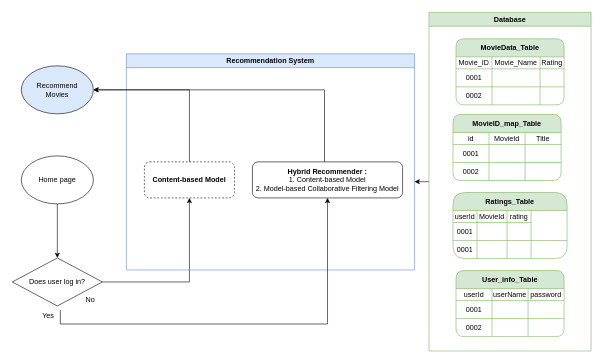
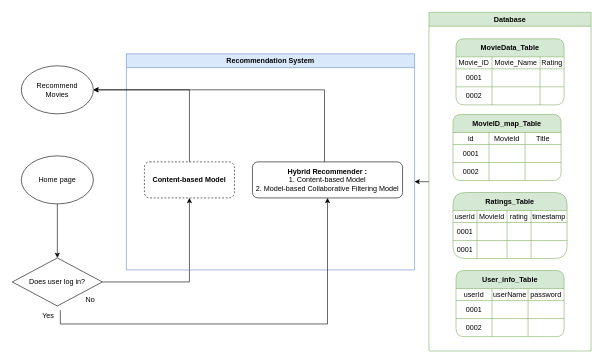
  <mxCell id="0" />
  <mxCell id="1" parent="0" />
  <mxCell id="2" style="edgeStyle=orthogonalEdgeStyle;rounded=0;orthogonalLoop=1;jettySize=auto;html=1;exitX=1;exitY=0.5;exitDx=0;exitDy=0;" edge="1" parent="1" source="3" target="5"><mxGeometry relative="1" as="geometry" /></mxCell>
  <mxCell id="3" value="Does user log in?" style="rhombus;whiteSpace=wrap;html=1;" parent="1" vertex="1"><mxGeometry x="20" y="429" width="150" height="80" as="geometry" /></mxCell>
  <mxCell id="4" value="Recommendation System" style="swimlane;startSize=23;fillColor=#dae8fc;strokeColor=#6c8ebf;" parent="1" vertex="1"><mxGeometry x="210" y="89" width="480" height="360" as="geometry" /></mxCell>
  <mxCell id="5" value="&lt;span&gt;&lt;b&gt;Content-based Model&lt;/b&gt;&lt;/span&gt;" style="rounded=1;whiteSpace=wrap;html=1;dashed=1;" parent="4" vertex="1"><mxGeometry x="30" y="180" width="150" height="60" as="geometry" /></mxCell>
  <mxCell id="6" value="&lt;b&gt;Hybrid Recommender :&lt;/b&gt;&lt;br&gt;1. Content-based Model&lt;br&gt;2. Model-based Collaborative Filtering Model" style="rounded=1;whiteSpace=wrap;html=1;" parent="4" vertex="1"><mxGeometry x="210" y="180" width="250" height="60" as="geometry" /></mxCell>
  <mxCell id="7" style="edgeStyle=orthogonalEdgeStyle;rounded=0;orthogonalLoop=1;jettySize=auto;html=1;exitX=0.5;exitY=1;exitDx=0;exitDy=0;entryX=0.5;entryY=0;entryDx=0;entryDy=0;startSize=23;" parent="1" source="8" target="3" edge="1"><mxGeometry relative="1" as="geometry" /></mxCell>
  <mxCell id="8" value="Home page" style="ellipse;whiteSpace=wrap;html=1;" parent="1" vertex="1"><mxGeometry x="35" y="259" width="120" height="80" as="geometry" /></mxCell>
- <mxCell id="9" value="Recommend&lt;br&gt;Movies" style="ellipse;whiteSpace=wrap;html=1;fillColor=#dae8fc;" parent="1" vertex="1"><mxGeometry x="35" y="109" width="120" height="80" as="geometry" /></mxCell>
+ <mxCell id="9" value="Recommend&lt;br&gt;Movies" style="ellipse;whiteSpace=wrap;html=1;" parent="1" vertex="1"><mxGeometry x="35" y="109" width="120" height="80" as="geometry" /></mxCell>
  <mxCell id="10" style="edgeStyle=orthogonalEdgeStyle;rounded=0;orthogonalLoop=1;jettySize=auto;html=1;exitX=1;exitY=0;exitDx=0;exitDy=0;entryX=0.5;entryY=1;entryDx=0;entryDy=0;" edge="1" parent="1" source="11" target="6"><mxGeometry relative="1" as="geometry"><Array as="points"><mxPoint x="100" y="539" /><mxPoint x="545" y="539" /></Array></mxGeometry></mxCell>
  <mxCell id="11" value="Yes" style="text;html=1;strokeColor=none;fillColor=none;align=center;verticalAlign=middle;whiteSpace=wrap;rounded=0;" parent="1" vertex="1"><mxGeometry x="60" y="516" width="40" height="20" as="geometry" /></mxCell>
  <mxCell id="12" value="No" style="text;html=1;strokeColor=none;fillColor=none;align=center;verticalAlign=middle;whiteSpace=wrap;rounded=0;" parent="1" vertex="1"><mxGeometry x="130" y="489" width="40" height="20" as="geometry" /></mxCell>
  <mxCell id="13" style="edgeStyle=orthogonalEdgeStyle;rounded=0;orthogonalLoop=1;jettySize=auto;html=1;" edge="1" parent="1" source="14"><mxGeometry relative="1" as="geometry"><mxPoint x="690" y="302" as="targetPoint" /></mxGeometry></mxCell>
  <mxCell id="14" value="Database" style="swimlane;startSize=23;fillColor=#d5e8d4;strokeColor=#82b366;" parent="1" vertex="1"><mxGeometry x="714" y="20" width="270" height="564" as="geometry" /></mxCell>
  <mxCell id="15" value="MovieData_Table" style="shape=table;html=1;whiteSpace=wrap;startSize=30;container=1;collapsible=0;childLayout=tableLayout;fontStyle=1;align=center;shadow=0;fillColor=#d5e8d4;strokeColor=#82b366;rounded=1;" parent="14" vertex="1"><mxGeometry x="45" y="44" width="180" height="110" as="geometry" /></mxCell>
  <mxCell id="16" value="" style="shape=partialRectangle;html=1;whiteSpace=wrap;collapsible=0;dropTarget=0;pointerEvents=0;fillColor=none;top=0;left=0;bottom=0;right=0;points=[[0,0.5],[1,0.5]];portConstraint=eastwest;" parent="15" vertex="1"><mxGeometry y="30" width="180" height="20" as="geometry" /></mxCell>
  <mxCell id="17" value="&lt;span&gt;Movie_ID&lt;/span&gt;" style="shape=partialRectangle;html=1;whiteSpace=wrap;connectable=0;fillColor=none;top=0;left=0;bottom=0;right=0;overflow=hidden;" parent="16" vertex="1"><mxGeometry width="60" height="20" as="geometry" /></mxCell>
  <mxCell id="18" value="Movie_Name" style="shape=partialRectangle;html=1;whiteSpace=wrap;connectable=0;fillColor=none;top=0;left=0;bottom=0;right=0;overflow=hidden;" parent="16" vertex="1"><mxGeometry x="60" width="80" height="20" as="geometry" /></mxCell>
  <mxCell id="19" value="Rating" style="shape=partialRectangle;html=1;whiteSpace=wrap;connectable=0;fillColor=none;top=0;left=0;bottom=0;right=0;overflow=hidden;" parent="16" vertex="1"><mxGeometry x="140" width="40" height="20" as="geometry" /></mxCell>
  <mxCell id="20" value="" style="shape=partialRectangle;html=1;whiteSpace=wrap;collapsible=0;dropTarget=0;pointerEvents=0;fillColor=none;top=0;left=0;bottom=0;right=0;points=[[0,0.5],[1,0.5]];portConstraint=eastwest;" parent="15" vertex="1"><mxGeometry y="50" width="180" height="30" as="geometry" /></mxCell>
  <mxCell id="21" value="0001" style="shape=partialRectangle;html=1;whiteSpace=wrap;connectable=0;fillColor=none;top=0;left=0;bottom=0;right=0;overflow=hidden;" parent="20" vertex="1"><mxGeometry width="60" height="30" as="geometry" /></mxCell>
  <mxCell id="22" value="" style="shape=partialRectangle;html=1;whiteSpace=wrap;connectable=0;fillColor=none;top=0;left=0;bottom=0;right=0;overflow=hidden;" parent="20" vertex="1"><mxGeometry x="60" width="80" height="30" as="geometry" /></mxCell>
  <mxCell id="23" value="" style="shape=partialRectangle;html=1;whiteSpace=wrap;connectable=0;fillColor=none;top=0;left=0;bottom=0;right=0;overflow=hidden;" parent="20" vertex="1"><mxGeometry x="140" width="40" height="30" as="geometry" /></mxCell>
  <mxCell id="24" value="" style="shape=partialRectangle;html=1;whiteSpace=wrap;collapsible=0;dropTarget=0;pointerEvents=0;fillColor=none;top=0;left=0;bottom=0;right=0;points=[[0,0.5],[1,0.5]];portConstraint=eastwest;" parent="15" vertex="1"><mxGeometry y="80" width="180" height="30" as="geometry" /></mxCell>
  <mxCell id="25" value="0002" style="shape=partialRectangle;html=1;whiteSpace=wrap;connectable=0;fillColor=none;top=0;left=0;bottom=0;right=0;overflow=hidden;" parent="24" vertex="1"><mxGeometry width="60" height="30" as="geometry" /></mxCell>
  <mxCell id="26" value="" style="shape=partialRectangle;html=1;whiteSpace=wrap;connectable=0;fillColor=none;top=0;left=0;bottom=0;right=0;overflow=hidden;" parent="24" vertex="1"><mxGeometry x="60" width="80" height="30" as="geometry" /></mxCell>
  <mxCell id="27" value="" style="shape=partialRectangle;html=1;whiteSpace=wrap;connectable=0;fillColor=none;top=0;left=0;bottom=0;right=0;overflow=hidden;" parent="24" vertex="1"><mxGeometry x="140" width="40" height="30" as="geometry" /></mxCell>
  <mxCell id="28" value="MovieID_map_Table" style="shape=table;html=1;whiteSpace=wrap;startSize=30;container=1;collapsible=0;childLayout=tableLayout;fontStyle=1;align=center;shadow=0;fillColor=#d5e8d4;strokeColor=#82b366;rounded=1;" vertex="1" parent="14"><mxGeometry x="40" y="170" width="180" height="110" as="geometry" /></mxCell>
  <mxCell id="29" value="" style="shape=partialRectangle;html=1;whiteSpace=wrap;collapsible=0;dropTarget=0;pointerEvents=0;fillColor=none;top=0;left=0;bottom=0;right=0;points=[[0,0.5],[1,0.5]];portConstraint=eastwest;" vertex="1" parent="28"><mxGeometry y="30" width="180" height="20" as="geometry" /></mxCell>
  <mxCell id="30" value="&lt;span&gt;id&lt;/span&gt;" style="shape=partialRectangle;html=1;whiteSpace=wrap;connectable=0;fillColor=none;top=0;left=0;bottom=0;right=0;overflow=hidden;" vertex="1" parent="29"><mxGeometry width="60" height="20" as="geometry" /></mxCell>
  <mxCell id="31" value="MovieId" style="shape=partialRectangle;html=1;whiteSpace=wrap;connectable=0;fillColor=none;top=0;left=0;bottom=0;right=0;overflow=hidden;" vertex="1" parent="29"><mxGeometry x="60" width="60" height="20" as="geometry" /></mxCell>
  <mxCell id="32" value="Title" style="shape=partialRectangle;html=1;whiteSpace=wrap;connectable=0;fillColor=none;top=0;left=0;bottom=0;right=0;overflow=hidden;" vertex="1" parent="29"><mxGeometry x="120" width="60" height="20" as="geometry" /></mxCell>
  <mxCell id="33" value="" style="shape=partialRectangle;html=1;whiteSpace=wrap;collapsible=0;dropTarget=0;pointerEvents=0;fillColor=none;top=0;left=0;bottom=0;right=0;points=[[0,0.5],[1,0.5]];portConstraint=eastwest;" vertex="1" parent="28"><mxGeometry y="50" width="180" height="30" as="geometry" /></mxCell>
  <mxCell id="34" value="0001" style="shape=partialRectangle;html=1;whiteSpace=wrap;connectable=0;fillColor=none;top=0;left=0;bottom=0;right=0;overflow=hidden;" vertex="1" parent="33"><mxGeometry width="60" height="30" as="geometry" /></mxCell>
  <mxCell id="35" value="" style="shape=partialRectangle;html=1;whiteSpace=wrap;connectable=0;fillColor=none;top=0;left=0;bottom=0;right=0;overflow=hidden;" vertex="1" parent="33"><mxGeometry x="60" width="60" height="30" as="geometry" /></mxCell>
  <mxCell id="36" value="" style="shape=partialRectangle;html=1;whiteSpace=wrap;connectable=0;fillColor=none;top=0;left=0;bottom=0;right=0;overflow=hidden;" vertex="1" parent="33"><mxGeometry x="120" width="60" height="30" as="geometry" /></mxCell>
  <mxCell id="37" value="" style="shape=partialRectangle;html=1;whiteSpace=wrap;collapsible=0;dropTarget=0;pointerEvents=0;fillColor=none;top=0;left=0;bottom=0;right=0;points=[[0,0.5],[1,0.5]];portConstraint=eastwest;" vertex="1" parent="28"><mxGeometry y="80" width="180" height="30" as="geometry" /></mxCell>
  <mxCell id="38" value="0002" style="shape=partialRectangle;html=1;whiteSpace=wrap;connectable=0;fillColor=none;top=0;left=0;bottom=0;right=0;overflow=hidden;" vertex="1" parent="37"><mxGeometry width="60" height="30" as="geometry" /></mxCell>
  <mxCell id="39" value="" style="shape=partialRectangle;html=1;whiteSpace=wrap;connectable=0;fillColor=none;top=0;left=0;bottom=0;right=0;overflow=hidden;" vertex="1" parent="37"><mxGeometry x="60" width="60" height="30" as="geometry" /></mxCell>
  <mxCell id="40" value="" style="shape=partialRectangle;html=1;whiteSpace=wrap;connectable=0;fillColor=none;top=0;left=0;bottom=0;right=0;overflow=hidden;" vertex="1" parent="37"><mxGeometry x="120" width="60" height="30" as="geometry" /></mxCell>
  <mxCell id="41" value="Ratings_Table" style="shape=table;html=1;whiteSpace=wrap;startSize=30;container=1;collapsible=0;childLayout=tableLayout;fontStyle=1;align=center;shadow=0;fillColor=#d5e8d4;strokeColor=#82b366;rounded=1;arcSize=23;" vertex="1" parent="14"><mxGeometry x="40" y="300" width="190" height="110" as="geometry" /></mxCell>
  <mxCell id="42" value="" style="shape=partialRectangle;html=1;whiteSpace=wrap;collapsible=0;dropTarget=0;pointerEvents=0;fillColor=none;top=0;left=0;bottom=0;right=0;points=[[0,0.5],[1,0.5]];portConstraint=eastwest;" vertex="1" parent="41"><mxGeometry y="30" width="190" height="20" as="geometry" /></mxCell>
  <mxCell id="43" value="&lt;span&gt;userId&lt;/span&gt;" style="shape=partialRectangle;html=1;whiteSpace=wrap;connectable=0;fillColor=none;top=0;left=0;bottom=0;right=0;overflow=hidden;" vertex="1" parent="42"><mxGeometry width="40" height="20" as="geometry" /></mxCell>
  <mxCell id="44" value="MovieId" style="shape=partialRectangle;html=1;whiteSpace=wrap;connectable=0;fillColor=none;top=0;left=0;bottom=0;right=0;overflow=hidden;" vertex="1" parent="42"><mxGeometry x="40" width="50" height="20" as="geometry" /></mxCell>
  <mxCell id="45" value="rating" style="shape=partialRectangle;html=1;whiteSpace=wrap;connectable=0;fillColor=none;top=0;left=0;bottom=0;right=0;overflow=hidden;" vertex="1" parent="42"><mxGeometry x="90" width="40" height="20" as="geometry" /></mxCell>
+ <mxCell id="46" value="timestamp" style="shape=partialRectangle;html=1;whiteSpace=wrap;connectable=0;fillColor=none;top=0;left=0;bottom=0;right=0;overflow=hidden;" vertex="1" parent="42"><mxGeometry x="130" width="60" height="20" as="geometry" /></mxCell>
  <mxCell id="47" value="" style="shape=partialRectangle;html=1;whiteSpace=wrap;collapsible=0;dropTarget=0;pointerEvents=0;fillColor=none;top=0;left=0;bottom=0;right=0;points=[[0,0.5],[1,0.5]];portConstraint=eastwest;" vertex="1" parent="41"><mxGeometry y="50" width="190" height="30" as="geometry" /></mxCell>
  <mxCell id="48" value="0001" style="shape=partialRectangle;html=1;whiteSpace=wrap;connectable=0;fillColor=none;top=0;left=0;bottom=0;right=0;overflow=hidden;" vertex="1" parent="47"><mxGeometry width="40" height="30" as="geometry" /></mxCell>
  <mxCell id="49" value="" style="shape=partialRectangle;html=1;whiteSpace=wrap;connectable=0;fillColor=none;top=0;left=0;bottom=0;right=0;overflow=hidden;" vertex="1" parent="47"><mxGeometry x="40" width="50" height="30" as="geometry" /></mxCell>
  <mxCell id="50" value="" style="shape=partialRectangle;html=1;whiteSpace=wrap;connectable=0;fillColor=none;top=0;left=0;bottom=0;right=0;overflow=hidden;" vertex="1" parent="47"><mxGeometry x="90" width="40" height="30" as="geometry" /></mxCell>
  <mxCell id="51" style="shape=partialRectangle;html=1;whiteSpace=wrap;connectable=0;fillColor=none;top=0;left=0;bottom=0;right=0;overflow=hidden;" vertex="1" parent="47"><mxGeometry x="130" width="60" height="30" as="geometry" /></mxCell>
  <mxCell id="52" value="" style="shape=partialRectangle;html=1;whiteSpace=wrap;collapsible=0;dropTarget=0;pointerEvents=0;fillColor=none;top=0;left=0;bottom=0;right=0;points=[[0,0.5],[1,0.5]];portConstraint=eastwest;" vertex="1" parent="41"><mxGeometry y="80" width="190" height="30" as="geometry" /></mxCell>
  <mxCell id="53" value="0001" style="shape=partialRectangle;html=1;whiteSpace=wrap;connectable=0;fillColor=none;top=0;left=0;bottom=0;right=0;overflow=hidden;" vertex="1" parent="52"><mxGeometry width="40" height="30" as="geometry" /></mxCell>
  <mxCell id="54" value="" style="shape=partialRectangle;html=1;whiteSpace=wrap;connectable=0;fillColor=none;top=0;left=0;bottom=0;right=0;overflow=hidden;" vertex="1" parent="52"><mxGeometry x="40" width="50" height="30" as="geometry" /></mxCell>
  <mxCell id="55" value="" style="shape=partialRectangle;html=1;whiteSpace=wrap;connectable=0;fillColor=none;top=0;left=0;bottom=0;right=0;overflow=hidden;" vertex="1" parent="52"><mxGeometry x="90" width="40" height="30" as="geometry" /></mxCell>
  <mxCell id="56" style="shape=partialRectangle;html=1;whiteSpace=wrap;connectable=0;fillColor=none;top=0;left=0;bottom=0;right=0;overflow=hidden;" vertex="1" parent="52"><mxGeometry x="130" width="60" height="30" as="geometry" /></mxCell>
  <mxCell id="57" value="User_info_Table" style="shape=table;html=1;whiteSpace=wrap;startSize=30;container=1;collapsible=0;childLayout=tableLayout;fontStyle=1;align=center;shadow=0;fillColor=#d5e8d4;strokeColor=#82b366;rounded=1;" vertex="1" parent="14"><mxGeometry x="45" y="430" width="180" height="110" as="geometry" /></mxCell>
  <mxCell id="58" value="" style="shape=partialRectangle;html=1;whiteSpace=wrap;collapsible=0;dropTarget=0;pointerEvents=0;fillColor=none;top=0;left=0;bottom=0;right=0;points=[[0,0.5],[1,0.5]];portConstraint=eastwest;" vertex="1" parent="57"><mxGeometry y="30" width="180" height="20" as="geometry" /></mxCell>
  <mxCell id="59" value="userId" style="shape=partialRectangle;html=1;whiteSpace=wrap;connectable=0;fillColor=none;top=0;left=0;bottom=0;right=0;overflow=hidden;" vertex="1" parent="58"><mxGeometry width="60" height="20" as="geometry" /></mxCell>
  <mxCell id="60" value="userName" style="shape=partialRectangle;html=1;whiteSpace=wrap;connectable=0;fillColor=none;top=0;left=0;bottom=0;right=0;overflow=hidden;" vertex="1" parent="58"><mxGeometry x="60" width="60" height="20" as="geometry" /></mxCell>
  <mxCell id="61" value="password" style="shape=partialRectangle;html=1;whiteSpace=wrap;connectable=0;fillColor=none;top=0;left=0;bottom=0;right=0;overflow=hidden;" vertex="1" parent="58"><mxGeometry x="120" width="60" height="20" as="geometry" /></mxCell>
  <mxCell id="62" value="" style="shape=partialRectangle;html=1;whiteSpace=wrap;collapsible=0;dropTarget=0;pointerEvents=0;fillColor=none;top=0;left=0;bottom=0;right=0;points=[[0,0.5],[1,0.5]];portConstraint=eastwest;" vertex="1" parent="57"><mxGeometry y="50" width="180" height="30" as="geometry" /></mxCell>
  <mxCell id="63" value="0001" style="shape=partialRectangle;html=1;whiteSpace=wrap;connectable=0;fillColor=none;top=0;left=0;bottom=0;right=0;overflow=hidden;" vertex="1" parent="62"><mxGeometry width="60" height="30" as="geometry" /></mxCell>
  <mxCell id="64" value="" style="shape=partialRectangle;html=1;whiteSpace=wrap;connectable=0;fillColor=none;top=0;left=0;bottom=0;right=0;overflow=hidden;" vertex="1" parent="62"><mxGeometry x="60" width="60" height="30" as="geometry" /></mxCell>
  <mxCell id="65" value="" style="shape=partialRectangle;html=1;whiteSpace=wrap;connectable=0;fillColor=none;top=0;left=0;bottom=0;right=0;overflow=hidden;" vertex="1" parent="62"><mxGeometry x="120" width="60" height="30" as="geometry" /></mxCell>
  <mxCell id="66" value="" style="shape=partialRectangle;html=1;whiteSpace=wrap;collapsible=0;dropTarget=0;pointerEvents=0;fillColor=none;top=0;left=0;bottom=0;right=0;points=[[0,0.5],[1,0.5]];portConstraint=eastwest;" vertex="1" parent="57"><mxGeometry y="80" width="180" height="30" as="geometry" /></mxCell>
  <mxCell id="67" value="0002" style="shape=partialRectangle;html=1;whiteSpace=wrap;connectable=0;fillColor=none;top=0;left=0;bottom=0;right=0;overflow=hidden;" vertex="1" parent="66"><mxGeometry width="60" height="30" as="geometry" /></mxCell>
  <mxCell id="68" value="" style="shape=partialRectangle;html=1;whiteSpace=wrap;connectable=0;fillColor=none;top=0;left=0;bottom=0;right=0;overflow=hidden;" vertex="1" parent="66"><mxGeometry x="60" width="60" height="30" as="geometry" /></mxCell>
  <mxCell id="69" value="" style="shape=partialRectangle;html=1;whiteSpace=wrap;connectable=0;fillColor=none;top=0;left=0;bottom=0;right=0;overflow=hidden;" vertex="1" parent="66"><mxGeometry x="120" width="60" height="30" as="geometry" /></mxCell>
  <mxCell id="70" style="edgeStyle=orthogonalEdgeStyle;rounded=0;orthogonalLoop=1;jettySize=auto;html=1;exitX=0.5;exitY=0;exitDx=0;exitDy=0;entryX=1;entryY=0.5;entryDx=0;entryDy=0;" edge="1" parent="1" source="5" target="9"><mxGeometry relative="1" as="geometry" /></mxCell>
  <mxCell id="71" style="edgeStyle=orthogonalEdgeStyle;rounded=0;orthogonalLoop=1;jettySize=auto;html=1;entryX=1;entryY=0.5;entryDx=0;entryDy=0;" edge="1" parent="1" source="6" target="9"><mxGeometry relative="1" as="geometry"><Array as="points"><mxPoint x="540" y="149" /></Array></mxGeometry></mxCell>
